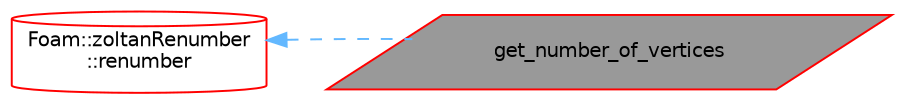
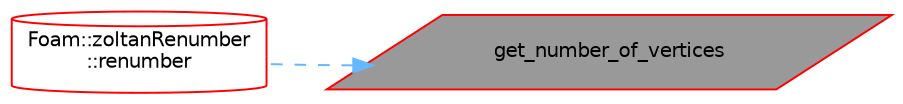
  digraph {
    rankdir=RL
    fontname="DejaVu Sans"
    node [color=red fontname="DejaVu Sans" fontsize=10 style=filled]
    n1 [fillcolor=grey60 fontcolor=black height=0.2 label=get_number_of_vertices shape=parallelogram width=0.4]
    n2 [fillcolor=white height=0.2 label="Foam::zoltanRenumber\l::renumber" shape=cylinder width=0.4]
-   n2 -> n1 [color=steelblue1 dir=back fontname="DejaVu Sans" fontsize=10 labelfontname=Helvetica labelfontsize=10 style=dashed]
+   n1 -> n2 [color=steelblue1 dir=back fontname="DejaVu Sans" fontsize=10 labelfontname=Helvetica labelfontsize=10 style=dashed]
  }
